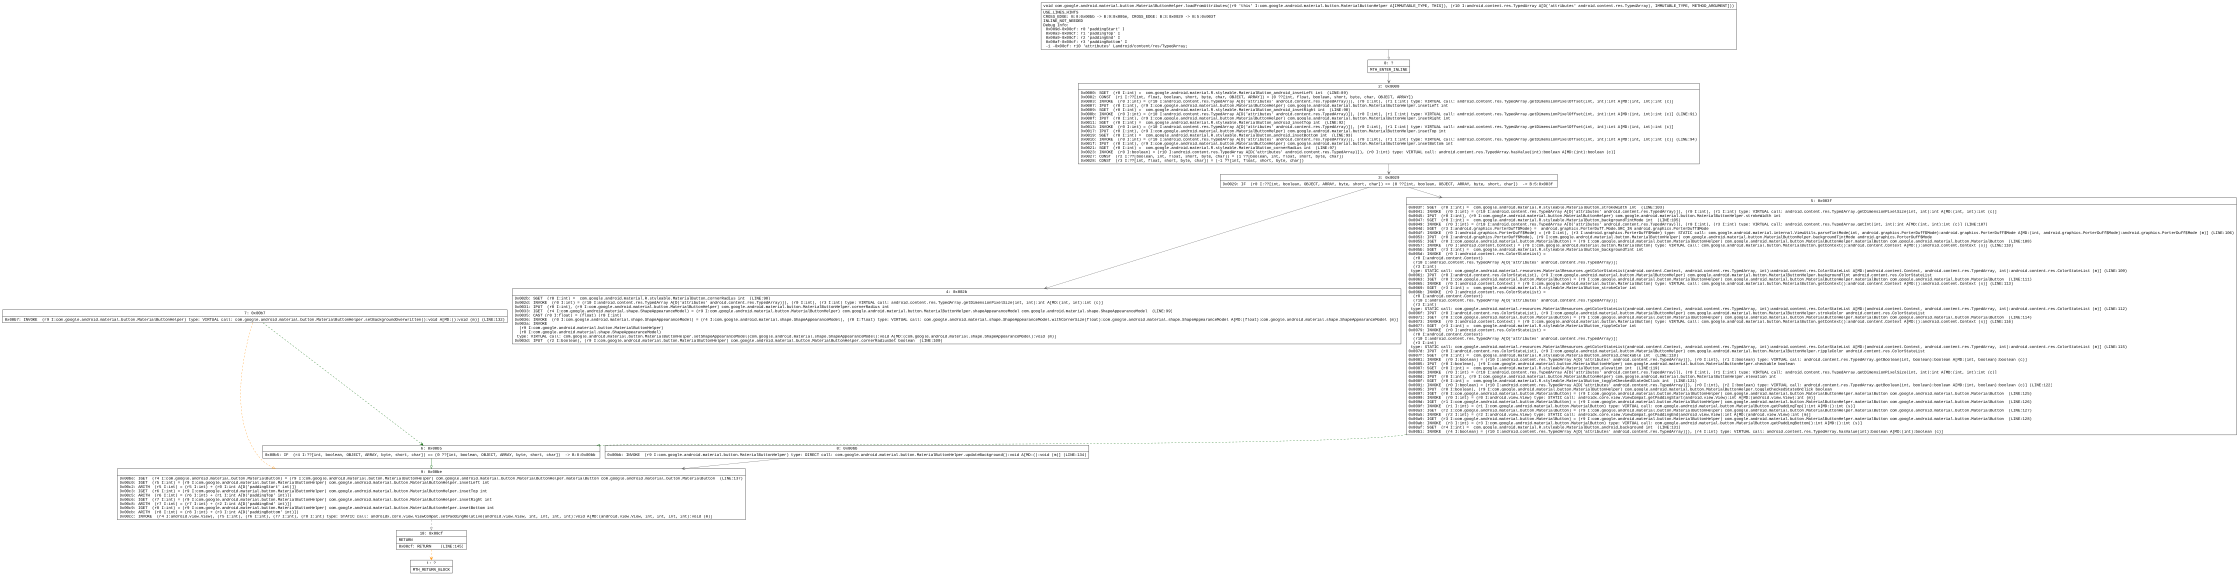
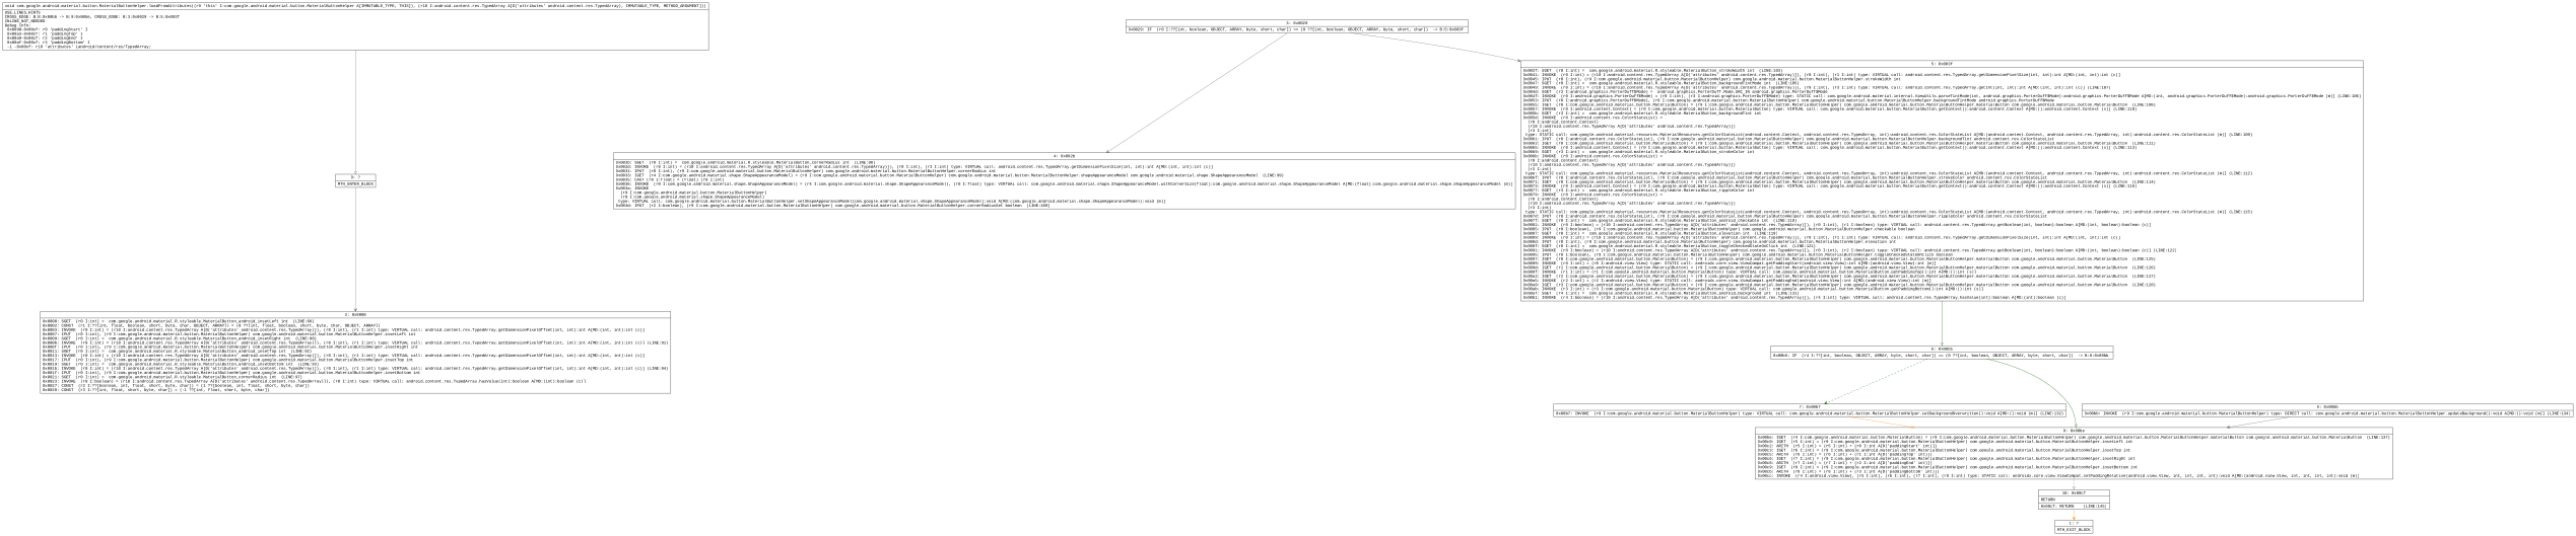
  digraph {
    fontname="Liberation Mono"
    node [fontname="Liberation Mono" shape=record]
    edge [arrowhead=vee color=gray40 fontname="Liberation Mono"]
-   n1 [label="{0\:\ ?|MTH_ENTER_INLINE\l}"]
+   n1 [label="{0\:\ ?|MTH_ENTER_BLOCK\l}"]
    n2 [label="{2\:\ 0x0000|0x0000: SGET  (r0 I:int) =  com.google.android.material.R.styleable.MaterialButton_android_insetLeft int  (LINE:89)\l0x0002: CONST  (r1 I:??[int, float, boolean, short, byte, char, OBJECT, ARRAY]) = (0 ??[int, float, boolean, short, byte, char, OBJECT, ARRAY]) \l0x0003: INVOKE  (r0 I:int) = (r10 I:android.content.res.TypedArray A[D('attributes' android.content.res.TypedArray)]), (r0 I:int), (r1 I:int) type: VIRTUAL call: android.content.res.TypedArray.getDimensionPixelOffset(int, int):int A[MD:(int, int):int (c)]\l0x0007: IPUT  (r0 I:int), (r9 I:com.google.android.material.button.MaterialButtonHelper) com.google.android.material.button.MaterialButtonHelper.insetLeft int \l0x0009: SGET  (r0 I:int) =  com.google.android.material.R.styleable.MaterialButton_android_insetRight int  (LINE:90)\l0x000b: INVOKE  (r0 I:int) = (r10 I:android.content.res.TypedArray A[D('attributes' android.content.res.TypedArray)]), (r0 I:int), (r1 I:int) type: VIRTUAL call: android.content.res.TypedArray.getDimensionPixelOffset(int, int):int A[MD:(int, int):int (c)] (LINE:91)\l0x000f: IPUT  (r0 I:int), (r9 I:com.google.android.material.button.MaterialButtonHelper) com.google.android.material.button.MaterialButtonHelper.insetRight int \l0x0011: SGET  (r0 I:int) =  com.google.android.material.R.styleable.MaterialButton_android_insetTop int  (LINE:92)\l0x0013: INVOKE  (r0 I:int) = (r10 I:android.content.res.TypedArray A[D('attributes' android.content.res.TypedArray)]), (r0 I:int), (r1 I:int) type: VIRTUAL call: android.content.res.TypedArray.getDimensionPixelOffset(int, int):int A[MD:(int, int):int (c)]\l0x0017: IPUT  (r0 I:int), (r9 I:com.google.android.material.button.MaterialButtonHelper) com.google.android.material.button.MaterialButtonHelper.insetTop int \l0x0019: SGET  (r0 I:int) =  com.google.android.material.R.styleable.MaterialButton_android_insetBottom int  (LINE:93)\l0x001b: INVOKE  (r0 I:int) = (r10 I:android.content.res.TypedArray A[D('attributes' android.content.res.TypedArray)]), (r0 I:int), (r1 I:int) type: VIRTUAL call: android.content.res.TypedArray.getDimensionPixelOffset(int, int):int A[MD:(int, int):int (c)] (LINE:94)\l0x001f: IPUT  (r0 I:int), (r9 I:com.google.android.material.button.MaterialButtonHelper) com.google.android.material.button.MaterialButtonHelper.insetBottom int \l0x0021: SGET  (r0 I:int) =  com.google.android.material.R.styleable.MaterialButton_cornerRadius int  (LINE:97)\l0x0023: INVOKE  (r0 I:boolean) = (r10 I:android.content.res.TypedArray A[D('attributes' android.content.res.TypedArray)]), (r0 I:int) type: VIRTUAL call: android.content.res.TypedArray.hasValue(int):boolean A[MD:(int):boolean (c)]\l0x0027: CONST  (r2 I:??[boolean, int, float, short, byte, char]) = (1 ??[boolean, int, float, short, byte, char]) \l0x0028: CONST  (r3 I:??[int, float, short, byte, char]) = (\-1 ??[int, float, short, byte, char]) \l}"]
    n3 [label="{3\:\ 0x0029|0x0029: IF  (r0 I:??[int, boolean, OBJECT, ARRAY, byte, short, char]) == (0 ??[int, boolean, OBJECT, ARRAY, byte, short, char])  \-\> B:5:0x003f \l}"]
    n4 [label="{4\:\ 0x002b|0x002b: SGET  (r0 I:int) =  com.google.android.material.R.styleable.MaterialButton_cornerRadius int  (LINE:98)\l0x002d: INVOKE  (r0 I:int) = (r10 I:android.content.res.TypedArray A[D('attributes' android.content.res.TypedArray)]), (r0 I:int), (r3 I:int) type: VIRTUAL call: android.content.res.TypedArray.getDimensionPixelSize(int, int):int A[MD:(int, int):int (c)]\l0x0031: IPUT  (r0 I:int), (r9 I:com.google.android.material.button.MaterialButtonHelper) com.google.android.material.button.MaterialButtonHelper.cornerRadius int \l0x0033: IGET  (r4 I:com.google.android.material.shape.ShapeAppearanceModel) = (r9 I:com.google.android.material.button.MaterialButtonHelper) com.google.android.material.button.MaterialButtonHelper.shapeAppearanceModel com.google.android.material.shape.ShapeAppearanceModel  (LINE:99)\l0x0035: CAST (r0 I:float) = (float) (r0 I:int) \l0x0036: INVOKE  (r0 I:com.google.android.material.shape.ShapeAppearanceModel) = (r4 I:com.google.android.material.shape.ShapeAppearanceModel), (r0 I:float) type: VIRTUAL call: com.google.android.material.shape.ShapeAppearanceModel.withCornerSize(float):com.google.android.material.shape.ShapeAppearanceModel A[MD:(float):com.google.android.material.shape.ShapeAppearanceModel (m)]\l0x003a: INVOKE  \l  (r9 I:com.google.android.material.button.MaterialButtonHelper)\l  (r0 I:com.google.android.material.shape.ShapeAppearanceModel)\l type: VIRTUAL call: com.google.android.material.button.MaterialButtonHelper.setShapeAppearanceModel(com.google.android.material.shape.ShapeAppearanceModel):void A[MD:(com.google.android.material.shape.ShapeAppearanceModel):void (m)]\l0x003d: IPUT  (r2 I:boolean), (r9 I:com.google.android.material.button.MaterialButtonHelper) com.google.android.material.button.MaterialButtonHelper.cornerRadiusSet boolean  (LINE:100)\l}"]
    n5 [label="{5\:\ 0x003f|0x003f: SGET  (r0 I:int) =  com.google.android.material.R.styleable.MaterialButton_strokeWidth int  (LINE:103)\l0x0041: INVOKE  (r0 I:int) = (r10 I:android.content.res.TypedArray A[D('attributes' android.content.res.TypedArray)]), (r0 I:int), (r1 I:int) type: VIRTUAL call: android.content.res.TypedArray.getDimensionPixelSize(int, int):int A[MD:(int, int):int (c)]\l0x0045: IPUT  (r0 I:int), (r9 I:com.google.android.material.button.MaterialButtonHelper) com.google.android.material.button.MaterialButtonHelper.strokeWidth int \l0x0047: SGET  (r0 I:int) =  com.google.android.material.R.styleable.MaterialButton_backgroundTintMode int  (LINE:105)\l0x0049: INVOKE  (r0 I:int) = (r10 I:android.content.res.TypedArray A[D('attributes' android.content.res.TypedArray)]), (r0 I:int), (r3 I:int) type: VIRTUAL call: android.content.res.TypedArray.getInt(int, int):int A[MD:(int, int):int (c)] (LINE:107)\l0x004d: SGET  (r3 I:android.graphics.PorterDuff$Mode) =  android.graphics.PorterDuff.Mode.SRC_IN android.graphics.PorterDuff$Mode \l0x004f: INVOKE  (r0 I:android.graphics.PorterDuff$Mode) = (r0 I:int), (r3 I:android.graphics.PorterDuff$Mode) type: STATIC call: com.google.android.material.internal.ViewUtils.parseTintMode(int, android.graphics.PorterDuff$Mode):android.graphics.PorterDuff$Mode A[MD:(int, android.graphics.PorterDuff$Mode):android.graphics.PorterDuff$Mode (m)] (LINE:106)\l0x0053: IPUT  (r0 I:android.graphics.PorterDuff$Mode), (r9 I:com.google.android.material.button.MaterialButtonHelper) com.google.android.material.button.MaterialButtonHelper.backgroundTintMode android.graphics.PorterDuff$Mode \l0x0055: IGET  (r0 I:com.google.android.material.button.MaterialButton) = (r9 I:com.google.android.material.button.MaterialButtonHelper) com.google.android.material.button.MaterialButtonHelper.materialButton com.google.android.material.button.MaterialButton  (LINE:108)\l0x0057: INVOKE  (r0 I:android.content.Context) = (r0 I:com.google.android.material.button.MaterialButton) type: VIRTUAL call: com.google.android.material.button.MaterialButton.getContext():android.content.Context A[MD:():android.content.Context (s)] (LINE:110)\l0x005b: SGET  (r3 I:int) =  com.google.android.material.R.styleable.MaterialButton_backgroundTint int \l0x005d: INVOKE  (r0 I:android.content.res.ColorStateList) = \l  (r0 I:android.content.Context)\l  (r10 I:android.content.res.TypedArray A[D('attributes' android.content.res.TypedArray)])\l  (r3 I:int)\l type: STATIC call: com.google.android.material.resources.MaterialResources.getColorStateList(android.content.Context, android.content.res.TypedArray, int):android.content.res.ColorStateList A[MD:(android.content.Context, android.content.res.TypedArray, int):android.content.res.ColorStateList (m)] (LINE:109)\l0x0061: IPUT  (r0 I:android.content.res.ColorStateList), (r9 I:com.google.android.material.button.MaterialButtonHelper) com.google.android.material.button.MaterialButtonHelper.backgroundTint android.content.res.ColorStateList \l0x0063: IGET  (r0 I:com.google.android.material.button.MaterialButton) = (r9 I:com.google.android.material.button.MaterialButtonHelper) com.google.android.material.button.MaterialButtonHelper.materialButton com.google.android.material.button.MaterialButton  (LINE:111)\l0x0065: INVOKE  (r0 I:android.content.Context) = (r0 I:com.google.android.material.button.MaterialButton) type: VIRTUAL call: com.google.android.material.button.MaterialButton.getContext():android.content.Context A[MD:():android.content.Context (s)] (LINE:113)\l0x0069: SGET  (r3 I:int) =  com.google.android.material.R.styleable.MaterialButton_strokeColor int \l0x006b: INVOKE  (r0 I:android.content.res.ColorStateList) = \l  (r0 I:android.content.Context)\l  (r10 I:android.content.res.TypedArray A[D('attributes' android.content.res.TypedArray)])\l  (r3 I:int)\l type: STATIC call: com.google.android.material.resources.MaterialResources.getColorStateList(android.content.Context, android.content.res.TypedArray, int):android.content.res.ColorStateList A[MD:(android.content.Context, android.content.res.TypedArray, int):android.content.res.ColorStateList (m)] (LINE:112)\l0x006f: IPUT  (r0 I:android.content.res.ColorStateList), (r9 I:com.google.android.material.button.MaterialButtonHelper) com.google.android.material.button.MaterialButtonHelper.strokeColor android.content.res.ColorStateList \l0x0071: IGET  (r0 I:com.google.android.material.button.MaterialButton) = (r9 I:com.google.android.material.button.MaterialButtonHelper) com.google.android.material.button.MaterialButtonHelper.materialButton com.google.android.material.button.MaterialButton  (LINE:114)\l0x0073: INVOKE  (r0 I:android.content.Context) = (r0 I:com.google.android.material.button.MaterialButton) type: VIRTUAL call: com.google.android.material.button.MaterialButton.getContext():android.content.Context A[MD:():android.content.Context (s)] (LINE:116)\l0x0077: SGET  (r3 I:int) =  com.google.android.material.R.styleable.MaterialButton_rippleColor int \l0x0079: INVOKE  (r0 I:android.content.res.ColorStateList) = \l  (r0 I:android.content.Context)\l  (r10 I:android.content.res.TypedArray A[D('attributes' android.content.res.TypedArray)])\l  (r3 I:int)\l type: STATIC call: com.google.android.material.resources.MaterialResources.getColorStateList(android.content.Context, android.content.res.TypedArray, int):android.content.res.ColorStateList A[MD:(android.content.Context, android.content.res.TypedArray, int):android.content.res.ColorStateList (m)] (LINE:115)\l0x007d: IPUT  (r0 I:android.content.res.ColorStateList), (r9 I:com.google.android.material.button.MaterialButtonHelper) com.google.android.material.button.MaterialButtonHelper.rippleColor android.content.res.ColorStateList \l0x007f: SGET  (r0 I:int) =  com.google.android.material.R.styleable.MaterialButton_android_checkable int  (LINE:118)\l0x0081: INVOKE  (r0 I:boolean) = (r10 I:android.content.res.TypedArray A[D('attributes' android.content.res.TypedArray)]), (r0 I:int), (r1 I:boolean) type: VIRTUAL call: android.content.res.TypedArray.getBoolean(int, boolean):boolean A[MD:(int, boolean):boolean (c)]\l0x0085: IPUT  (r0 I:boolean), (r9 I:com.google.android.material.button.MaterialButtonHelper) com.google.android.material.button.MaterialButtonHelper.checkable boolean \l0x0087: SGET  (r0 I:int) =  com.google.android.material.R.styleable.MaterialButton_elevation int  (LINE:119)\l0x0089: INVOKE  (r0 I:int) = (r10 I:android.content.res.TypedArray A[D('attributes' android.content.res.TypedArray)]), (r0 I:int), (r1 I:int) type: VIRTUAL call: android.content.res.TypedArray.getDimensionPixelSize(int, int):int A[MD:(int, int):int (c)]\l0x008d: IPUT  (r0 I:int), (r9 I:com.google.android.material.button.MaterialButtonHelper) com.google.android.material.button.MaterialButtonHelper.elevation int \l0x008f: SGET  (r0 I:int) =  com.google.android.material.R.styleable.MaterialButton_toggleCheckedStateOnClick int  (LINE:121)\l0x0091: INVOKE  (r0 I:boolean) = (r10 I:android.content.res.TypedArray A[D('attributes' android.content.res.TypedArray)]), (r0 I:int), (r2 I:boolean) type: VIRTUAL call: android.content.res.TypedArray.getBoolean(int, boolean):boolean A[MD:(int, boolean):boolean (c)] (LINE:122)\l0x0095: IPUT  (r0 I:boolean), (r9 I:com.google.android.material.button.MaterialButtonHelper) com.google.android.material.button.MaterialButtonHelper.toggleCheckedStateOnClick boolean \l0x0097: IGET  (r0 I:com.google.android.material.button.MaterialButton) = (r9 I:com.google.android.material.button.MaterialButtonHelper) com.google.android.material.button.MaterialButtonHelper.materialButton com.google.android.material.button.MaterialButton  (LINE:125)\l0x0099: INVOKE  (r0 I:int) = (r0 I:android.view.View) type: STATIC call: androidx.core.view.ViewCompat.getPaddingStart(android.view.View):int A[MD:(android.view.View):int (m)]\l0x009d: IGET  (r1 I:com.google.android.material.button.MaterialButton) = (r9 I:com.google.android.material.button.MaterialButtonHelper) com.google.android.material.button.MaterialButtonHelper.materialButton com.google.android.material.button.MaterialButton  (LINE:126)\l0x009f: INVOKE  (r1 I:int) = (r1 I:com.google.android.material.button.MaterialButton) type: VIRTUAL call: com.google.android.material.button.MaterialButton.getPaddingTop():int A[MD:():int (s)]\l0x00a3: IGET  (r2 I:com.google.android.material.button.MaterialButton) = (r9 I:com.google.android.material.button.MaterialButtonHelper) com.google.android.material.button.MaterialButtonHelper.materialButton com.google.android.material.button.MaterialButton  (LINE:127)\l0x00a5: INVOKE  (r2 I:int) = (r2 I:android.view.View) type: STATIC call: androidx.core.view.ViewCompat.getPaddingEnd(android.view.View):int A[MD:(android.view.View):int (m)]\l0x00a9: IGET  (r3 I:com.google.android.material.button.MaterialButton) = (r9 I:com.google.android.material.button.MaterialButtonHelper) com.google.android.material.button.MaterialButtonHelper.materialButton com.google.android.material.button.MaterialButton  (LINE:128)\l0x00ab: INVOKE  (r3 I:int) = (r3 I:com.google.android.material.button.MaterialButton) type: VIRTUAL call: com.google.android.material.button.MaterialButton.getPaddingBottom():int A[MD:():int (s)]\l0x00af: SGET  (r4 I:int) =  com.google.android.material.R.styleable.MaterialButton_android_background int  (LINE:131)\l0x00b1: INVOKE  (r4 I:boolean) = (r10 I:android.content.res.TypedArray A[D('attributes' android.content.res.TypedArray)]), (r4 I:int) type: VIRTUAL call: android.content.res.TypedArray.hasValue(int):boolean A[MD:(int):boolean (c)]\l}"]
    n6 [label="{6\:\ 0x00b5|0x00b5: IF  (r4 I:??[int, boolean, OBJECT, ARRAY, byte, short, char]) == (0 ??[int, boolean, OBJECT, ARRAY, byte, short, char])  \-\> B:8:0x00bb \l}"]
    n7 [label="{7\:\ 0x00b7|0x00b7: INVOKE  (r9 I:com.google.android.material.button.MaterialButtonHelper) type: VIRTUAL call: com.google.android.material.button.MaterialButtonHelper.setBackgroundOverwritten():void A[MD:():void (m)] (LINE:132)\l}"]
    n8 [label="{9\:\ 0x00be|0x00be: IGET  (r4 I:com.google.android.material.button.MaterialButton) = (r9 I:com.google.android.material.button.MaterialButtonHelper) com.google.android.material.button.MaterialButtonHelper.materialButton com.google.android.material.button.MaterialButton  (LINE:137)\l0x00c0: IGET  (r5 I:int) = (r9 I:com.google.android.material.button.MaterialButtonHelper) com.google.android.material.button.MaterialButtonHelper.insetLeft int \l0x00c2: ARITH  (r5 I:int) = (r5 I:int) + (r0 I:int A[D('paddingStart' int)]) \l0x00c3: IGET  (r6 I:int) = (r9 I:com.google.android.material.button.MaterialButtonHelper) com.google.android.material.button.MaterialButtonHelper.insetTop int \l0x00c5: ARITH  (r6 I:int) = (r6 I:int) + (r1 I:int A[D('paddingTop' int)]) \l0x00c6: IGET  (r7 I:int) = (r9 I:com.google.android.material.button.MaterialButtonHelper) com.google.android.material.button.MaterialButtonHelper.insetRight int \l0x00c8: ARITH  (r7 I:int) = (r7 I:int) + (r2 I:int A[D('paddingEnd' int)]) \l0x00c9: IGET  (r8 I:int) = (r9 I:com.google.android.material.button.MaterialButtonHelper) com.google.android.material.button.MaterialButtonHelper.insetBottom int \l0x00cb: ARITH  (r8 I:int) = (r8 I:int) + (r3 I:int A[D('paddingBottom' int)]) \l0x00cc: INVOKE  (r4 I:android.view.View), (r5 I:int), (r6 I:int), (r7 I:int), (r8 I:int) type: STATIC call: androidx.core.view.ViewCompat.setPaddingRelative(android.view.View, int, int, int, int):void A[MD:(android.view.View, int, int, int, int):void (m)]\l}"]
    n9 [label="{8\:\ 0x00bb|0x00bb: INVOKE  (r9 I:com.google.android.material.button.MaterialButtonHelper) type: DIRECT call: com.google.android.material.button.MaterialButtonHelper.updateBackground():void A[MD:():void (m)] (LINE:134)\l}"]
    n10 [label="{10\:\ 0x00cf|RETURN\l|0x00cf: RETURN    (LINE:145)\l}"]
-   n11 [label="{1\:\ ?|MTH_RETURN_BLOCK\l}"]
+   n11 [label="{1\:\ ?|MTH_EXIT_BLOCK\l}"]
    n12 [label="{void com.google.android.material.button.MaterialButtonHelper.loadFromAttributes((r9 'this' I:com.google.android.material.button.MaterialButtonHelper A[IMMUTABLE_TYPE, THIS]), (r10 I:android.content.res.TypedArray A[D('attributes' android.content.res.TypedArray), IMMUTABLE_TYPE, METHOD_ARGUMENT]))  | USE_LINES_HINTS\lCROSS_EDGE: B:8:0x00bb \-\> B:9:0x00be, CROSS_EDGE: B:3:0x0029 \-\> B:5:0x003f\lINLINE_NOT_NEEDED\lDebug Info:\l  0x009d\-0x00cf: r0 'paddingStart' I\l  0x00a3\-0x00cf: r1 'paddingTop' I\l  0x00a9\-0x00cf: r2 'paddingEnd' I\l  0x00af\-0x00cf: r3 'paddingBottom' I\l  \-1 \-0x00cf: r10 'attributes' Landroid\/content\/res\/TypedArray;\l}"]
    n1 -> n2
-   n2 -> n3
    n3 -> n4 [style=solid]
    n3 -> n5
-   n5 -> n6 [arrowhead=onormal color=darkgreen style=dashed]
-   n7 -> n6 [color=darkgreen style=dashed]
+   n5 -> n6 [arrowhead=onormal color=darkgreen]
+   n6 -> n7 [color=darkgreen style=dashed]
    n6 -> n8 [arrowhead=onormal color=darkgreen]
-   n7 -> n8 [arrowhead=onormal color=darkorange style=dashed]
+   n7 -> n8 [arrowhead=onormal color=darkorange]
    n8 -> n10 [arrowhead=onormal style=dashed]
    n9 -> n8
-   n10 -> n11 [color=darkorange style=dashed]
+   n10 -> n11 [color=darkorange]
    n12 -> n1 [arrowhead=onormal]
  }
